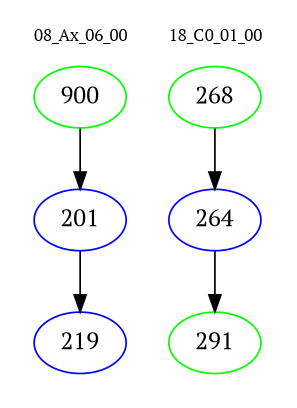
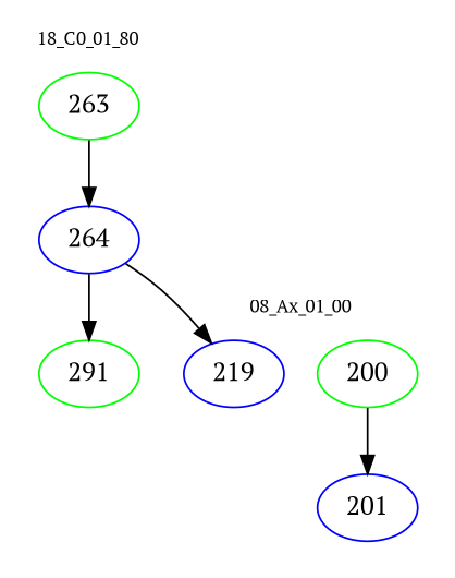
  digraph {
    fontname="PT Serif"
    node [color=green fontname="PT Serif"]
    edge [color=black fontname="PT Serif"]
-   n1 [label=900]
+   n1 [label=200]
    n2 [color=blue label=201]
    n3 [color=blue label=219]
-   n4 [label=268]
+   n4 [label=263]
    n5 [color=blue label=264]
    n6 [label=291]
    subgraph cluster_1 {
      color=white
      fontsize=10
-     label="08_Ax_06_00"
+     label="08_Ax_01_00"
      n1
      n2
      n3
    }
    subgraph cluster_2 {
      color=white
      fontsize=10
-     label="18_C0_01_00"
+     label="18_C0_01_80"
      n4
      n5
      n6
    }
    n1 -> n2
-   n2 -> n3
+   n5 -> n3
    n4 -> n5
    n5 -> n6
  }
